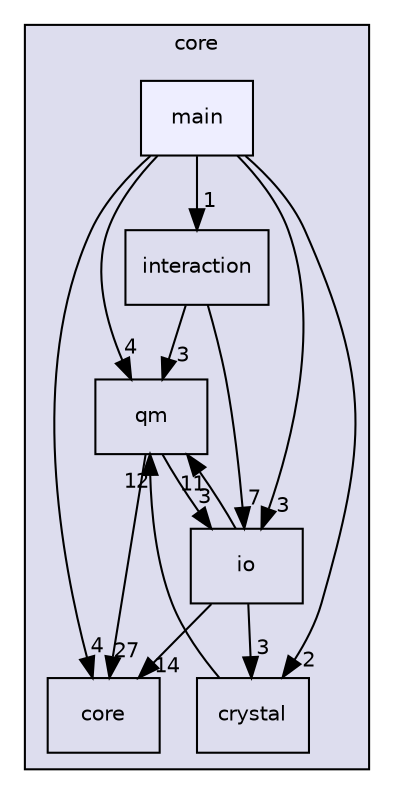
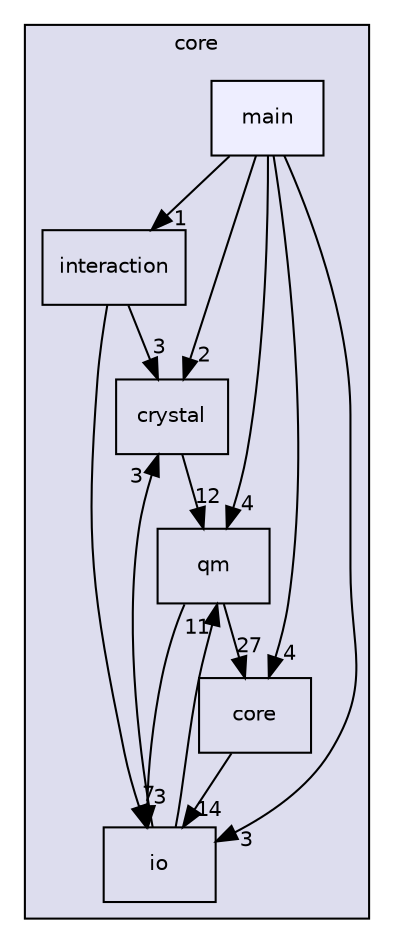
  digraph {
    compound=true
    node [fontname=Helvetica fontsize=10 shape=box]
    edge [headlabel=3 labeldistance=1.5 labelfontname=Helvetica labelfontsize=10]
    n1 [label=interaction]
    n2 [label=qm]
    n3 [label=core]
    n4 [label=crystal]
    n5 [label=io]
    n6 [fillcolor="#eeeeff" label=main pencolor=black style=filled]
    subgraph cluster_1 {
      bgcolor="#ddddee"
      fontname=Helvetica
      fontsize=10
      label=core
      pencolor=black
      n1
      n2
      n3
      n4
      n5
      n6
    }
-   n1 -> n2
+   n1 -> n4
    n1 -> n5 [headlabel=7]
    n2 -> n3 [headlabel=27]
    n2 -> n5
    n4 -> n2 [headlabel=12]
    n5 -> n2 [headlabel=11]
-   n5 -> n3 [headlabel=14]
+   n3 -> n5 [headlabel=14]
    n5 -> n4
    n6 -> n1 [headlabel=1]
    n6 -> n2 [headlabel=4]
    n6 -> n3 [headlabel=4]
    n6 -> n4 [headlabel=2]
    n6 -> n5
  }
